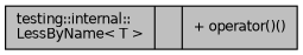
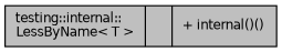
  digraph {
    rankdir=LR
-   n1 [color=black fillcolor=grey75 fontcolor=black fontname=Helvetica fontsize=10 height=0.2 label="{testing::internal::\lLessByName\< T \>\n||+ operator()()\l}" shape=record style=filled width=0.4]
+   n1 [color=black fillcolor=grey75 fontcolor=black fontname=Helvetica fontsize=10 height=0.2 label="{testing::internal::\lLessByName\< T \>\n||+ internal()()\l}" shape=record style=filled width=0.4]
  }
